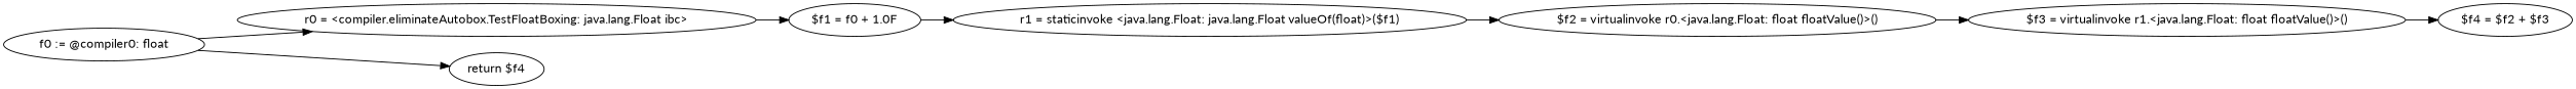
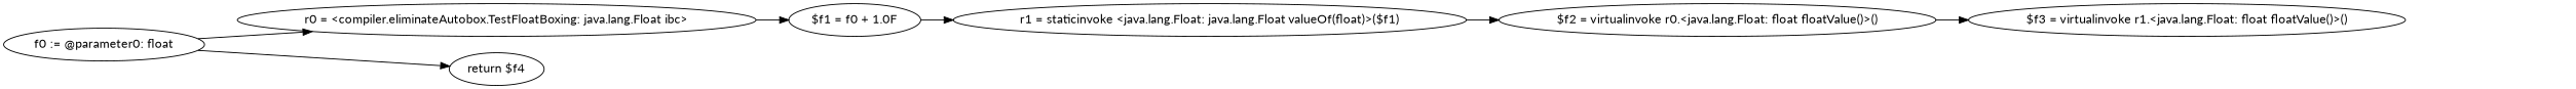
  digraph {
    fontname=Lato
    rankdir=LR
    node [fontname=Lato]
    edge [fontname=Lato]
-   "f0 := @parameter0: float" [label="f0 := @compiler0: float"]
+   "f0 := @parameter0: float"
    "r0 = <compiler.eliminateAutobox.TestFloatBoxing: java.lang.Float ibc>"
    "return $f4"
    "$f1 = f0 + 1.0F"
    "r1 = staticinvoke <java.lang.Float: java.lang.Float valueOf(float)>($f1)"
    "$f2 = virtualinvoke r0.<java.lang.Float: float floatValue()>()"
    "$f3 = virtualinvoke r1.<java.lang.Float: float floatValue()>()"
-   "$f4 = $f2 + $f3"
    "f0 := @parameter0: float" -> "r0 = <compiler.eliminateAutobox.TestFloatBoxing: java.lang.Float ibc>"
    "f0 := @parameter0: float" -> "return $f4"
    "r0 = <compiler.eliminateAutobox.TestFloatBoxing: java.lang.Float ibc>" -> "$f1 = f0 + 1.0F"
    "$f1 = f0 + 1.0F" -> "r1 = staticinvoke <java.lang.Float: java.lang.Float valueOf(float)>($f1)"
    "r1 = staticinvoke <java.lang.Float: java.lang.Float valueOf(float)>($f1)" -> "$f2 = virtualinvoke r0.<java.lang.Float: float floatValue()>()"
    "$f2 = virtualinvoke r0.<java.lang.Float: float floatValue()>()" -> "$f3 = virtualinvoke r1.<java.lang.Float: float floatValue()>()"
-   "$f3 = virtualinvoke r1.<java.lang.Float: float floatValue()>()" -> "$f4 = $f2 + $f3"
  }
